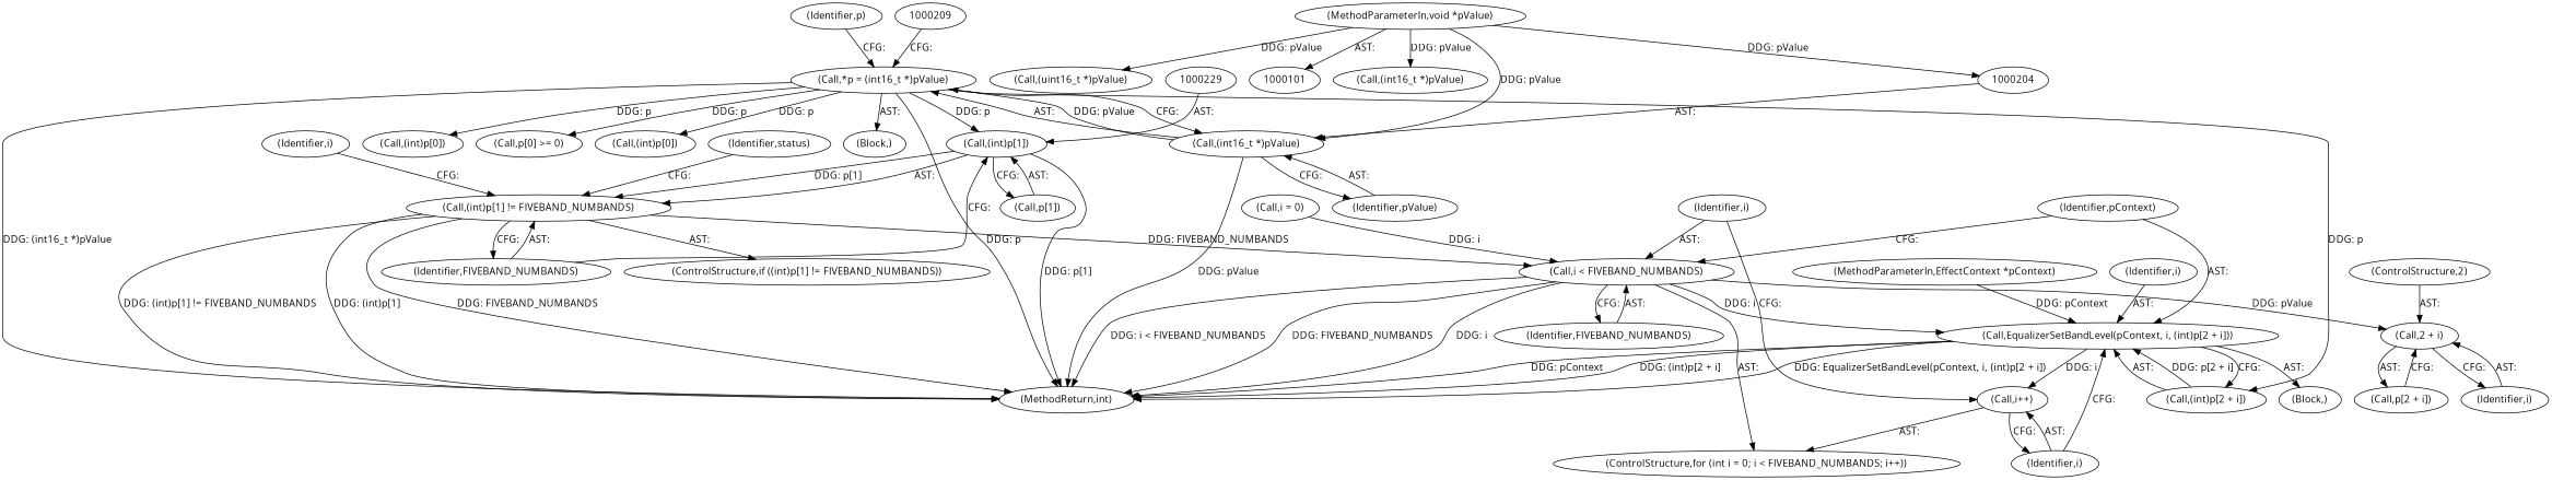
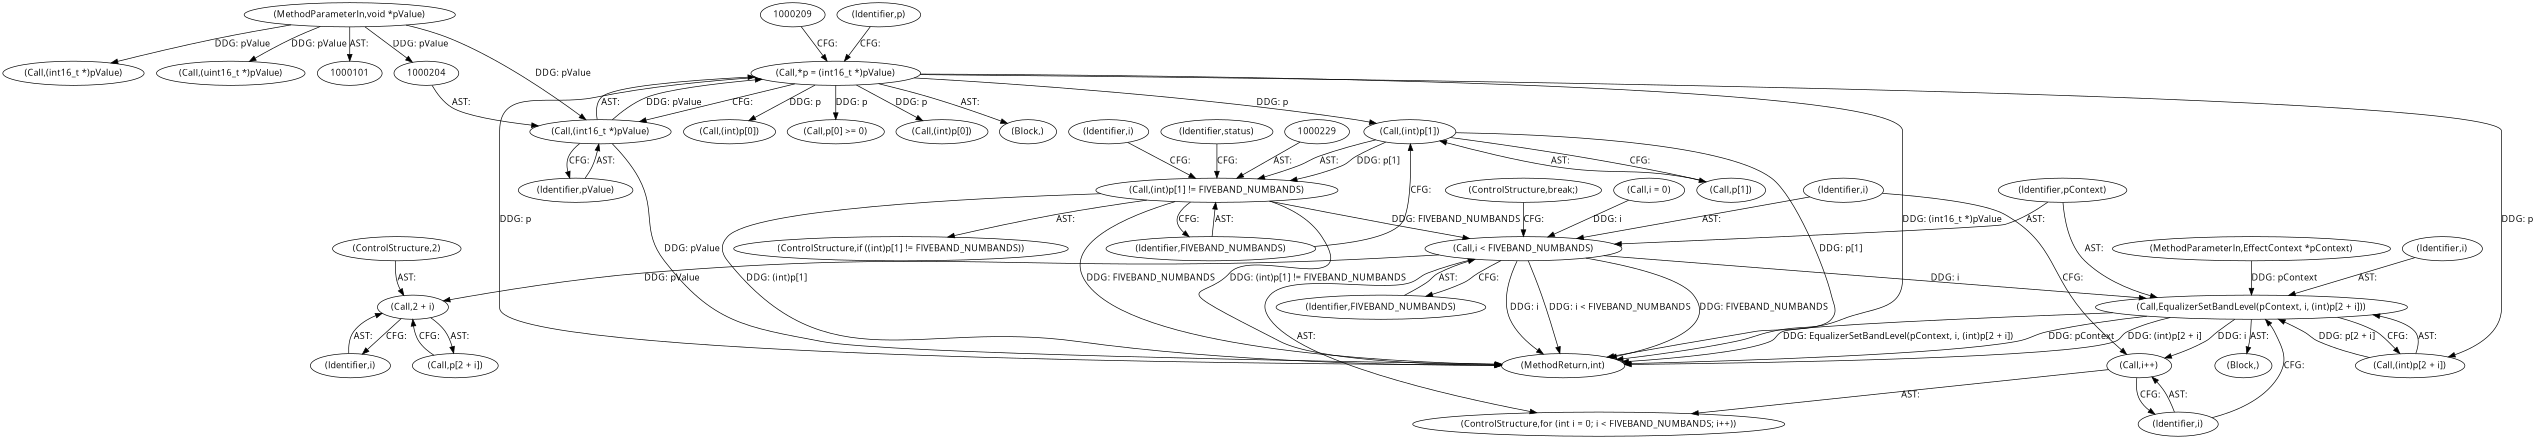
  digraph {
    fontname="Open Sans"
    node [fontname="Open Sans"]
    edge [fontname="Open Sans"]
    n1 [label="(Call,(int)p[1])"]
    n2 [label="(Call,(int)p[1] != FIVEBAND_NUMBANDS)"]
    n3 [label="(MethodReturn,int)"]
    n4 [label="(Call,p[1])"]
    n5 [label="(Call,i < FIVEBAND_NUMBANDS)"]
    n6 [label="(Identifier,FIVEBAND_NUMBANDS)"]
    n7 [label="(ControlStructure,if ((int)p[1] != FIVEBAND_NUMBANDS))"]
    n8 [label="(Call,*p = (int16_t *)pValue)"]
    n9 [label="(Call,(int16_t *)pValue)"]
    n10 [label="(Call,(int)p[0])"]
    n11 [label="(Call,p[0] >= 0)"]
    n12 [label="(Call,(int)p[0])"]
    n13 [label="(Call,(int)p[2 + i])"]
    n14 [label="(Block,)"]
    n15 [label="(Identifier,pValue)"]
    n16 [label="(Call,EqualizerSetBandLevel(pContext, i, (int)p[2 + i]))"]
    n17 [label="(MethodParameterIn,void *pValue)"]
    n18 [label="(Call,(int16_t *)pValue)"]
    n19 [label="(Call,(uint16_t *)pValue)"]
    1000101
    1000204
    n22 [label="(Call,2 + i)"]
    n23 [label="(ControlStructure,for (int i = 0; i < FIVEBAND_NUMBANDS; i++))"]
    n24 [label="(Identifier,FIVEBAND_NUMBANDS)"]
    n25 [label="(Call,i++)"]
    n26 [label="(Block,)"]
    n27 [label="(Identifier,i)"]
    n28 [label="(Call,p[2 + i])"]
    n29 [label="(Identifier,i)"]
+   n30 [label="(ControlStructure,break;)"]
    n31 [label="(ControlStructure,2)"]
    n32 [label="(Identifier,i)"]
    n33 [label="(Identifier,i)"]
    n34 [label="(Call,i = 0)"]
    n35 [label="(Identifier,pContext)"]
    n36 [label="(Identifier,i)"]
    n37 [label="(Identifier,status)"]
    n38 [label="(Identifier,p)"]
    n39 [label="(MethodParameterIn,EffectContext *pContext)"]
    n40 [label=1000229]
    1000209
    n1 -> n2 [label="AST: "]
    n1 -> n2 [label="DDG: p[1]"]
    n1 -> n3 [label="DDG: p[1]"]
    n1 -> n4 [label="CFG: "]
    n2 -> n3 [label="DDG: (int)p[1] != FIVEBAND_NUMBANDS"]
    n2 -> n3 [label="DDG: (int)p[1]"]
    n2 -> n3 [label="DDG: FIVEBAND_NUMBANDS"]
    n2 -> n5 [label="DDG: FIVEBAND_NUMBANDS"]
    n2 -> n6 [label="CFG: "]
    n2 -> n7 [label="AST: "]
    n4 -> n1 [label="AST: "]
    n5 -> n3 [label="DDG: i < FIVEBAND_NUMBANDS"]
    n5 -> n3 [label="DDG: FIVEBAND_NUMBANDS"]
    n5 -> n3 [label="DDG: i"]
    n5 -> n16 [label="DDG: i"]
    n5 -> n22 [label="DDG: pValue"]
    n5 -> n23 [label="AST: "]
    n5 -> n24 [label="CFG: "]
    n6 -> n1 [label="CFG: "]
    n6 -> n2 [label="AST: "]
    n8 -> n1 [label="DDG: p"]
    n8 -> n3 [label="DDG: (int16_t *)pValue"]
    n8 -> n3 [label="DDG: p"]
    n8 -> n9 [label="CFG: "]
    n8 -> n10 [label="DDG: p"]
    n8 -> n11 [label="DDG: p"]
    n8 -> n12 [label="DDG: p"]
    n8 -> n13 [label="DDG: p"]
    n8 -> n14 [label="AST: "]
    n9 -> n3 [label="DDG: pValue"]
    n9 -> n8 [label="AST: "]
    n9 -> n8 [label="DDG: pValue"]
    n9 -> n15 [label="CFG: "]
    n13 -> n16 [label="AST: "]
    n13 -> n16 [label="DDG: p[2 + i]"]
    n15 -> n9 [label="AST: "]
    n16 -> n3 [label="DDG: pContext"]
    n16 -> n3 [label="DDG: (int)p[2 + i]"]
    n16 -> n3 [label="DDG: EqualizerSetBandLevel(pContext, i, (int)p[2 + i])"]
    n16 -> n13 [label="CFG: "]
    n16 -> n25 [label="DDG: i"]
    n16 -> n26 [label="AST: "]
    n17 -> n9 [label="DDG: pValue"]
    n17 -> n18 [label="DDG: pValue"]
    n17 -> n19 [label="DDG: pValue"]
    n17 -> 1000101 [label="AST: "]
    n17 -> 1000204 [label="DDG: pValue"]
    1000204 -> n9 [label="AST: "]
    n22 -> n27 [label="CFG: "]
    n22 -> n28 [label="AST: "]
    n24 -> n5 [label="AST: "]
    n25 -> n23 [label="AST: "]
    n25 -> n29 [label="CFG: "]
    n27 -> n22 [label="AST: "]
    n28 -> n22 [label="CFG: "]
    n29 -> n16 [label="CFG: "]
    n29 -> n25 [label="AST: "]
+   n30 -> n5 [label="CFG: "]
    n31 -> n22 [label="AST: "]
    n32 -> n16 [label="AST: "]
    n33 -> n5 [label="AST: "]
    n33 -> n25 [label="CFG: "]
    n34 -> n5 [label="DDG: i"]
-   n35 -> n5 [label="CFG: "]
+   n35 -> n5 [label="AST: "]
    n35 -> n16 [label="AST: "]
    n36 -> n2 [label="CFG: "]
    n37 -> n2 [label="CFG: "]
    n38 -> n8 [label="CFG: "]
    n39 -> n16 [label="DDG: pContext"]
-   n40 -> n1 [label="AST: "]
+   n40 -> n2 [label="AST: "]
    1000209 -> n8 [label="CFG: "]
  }
